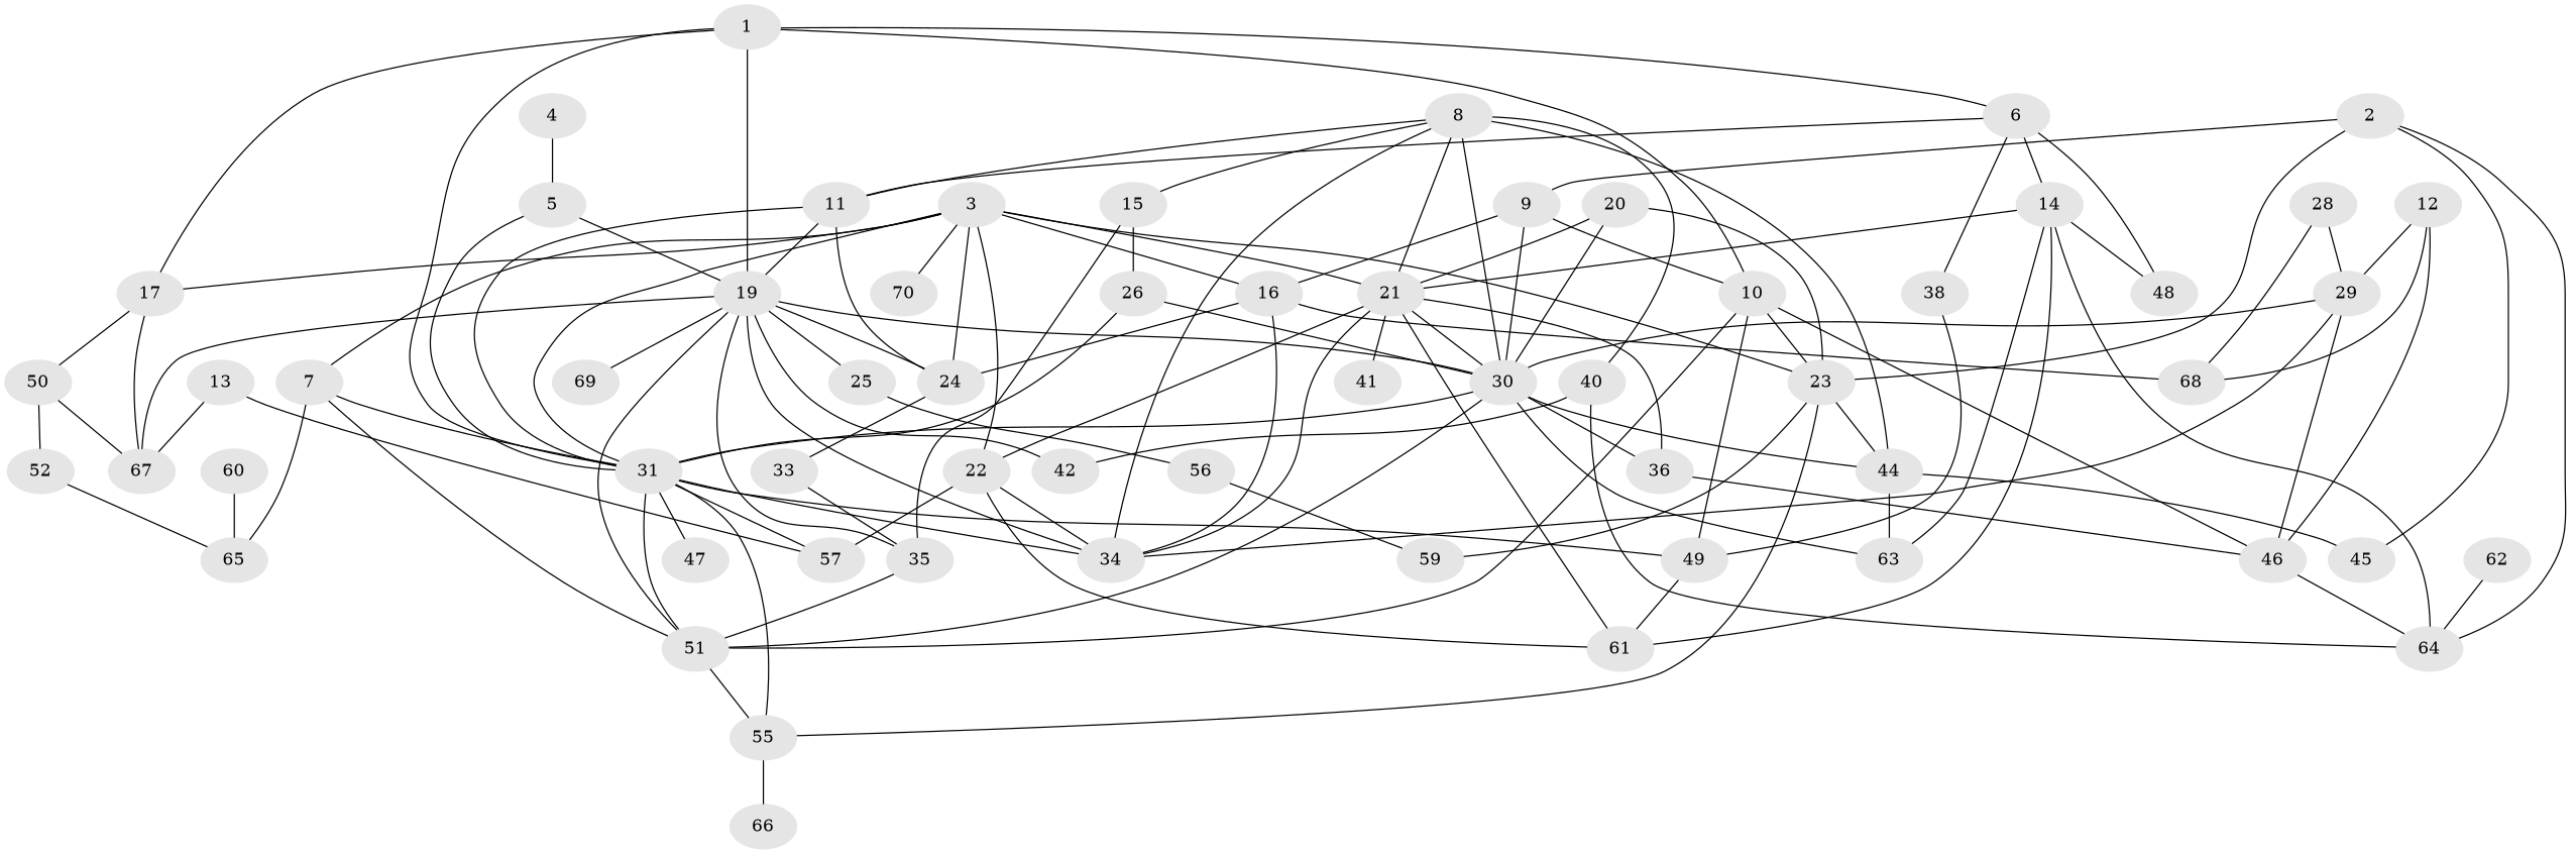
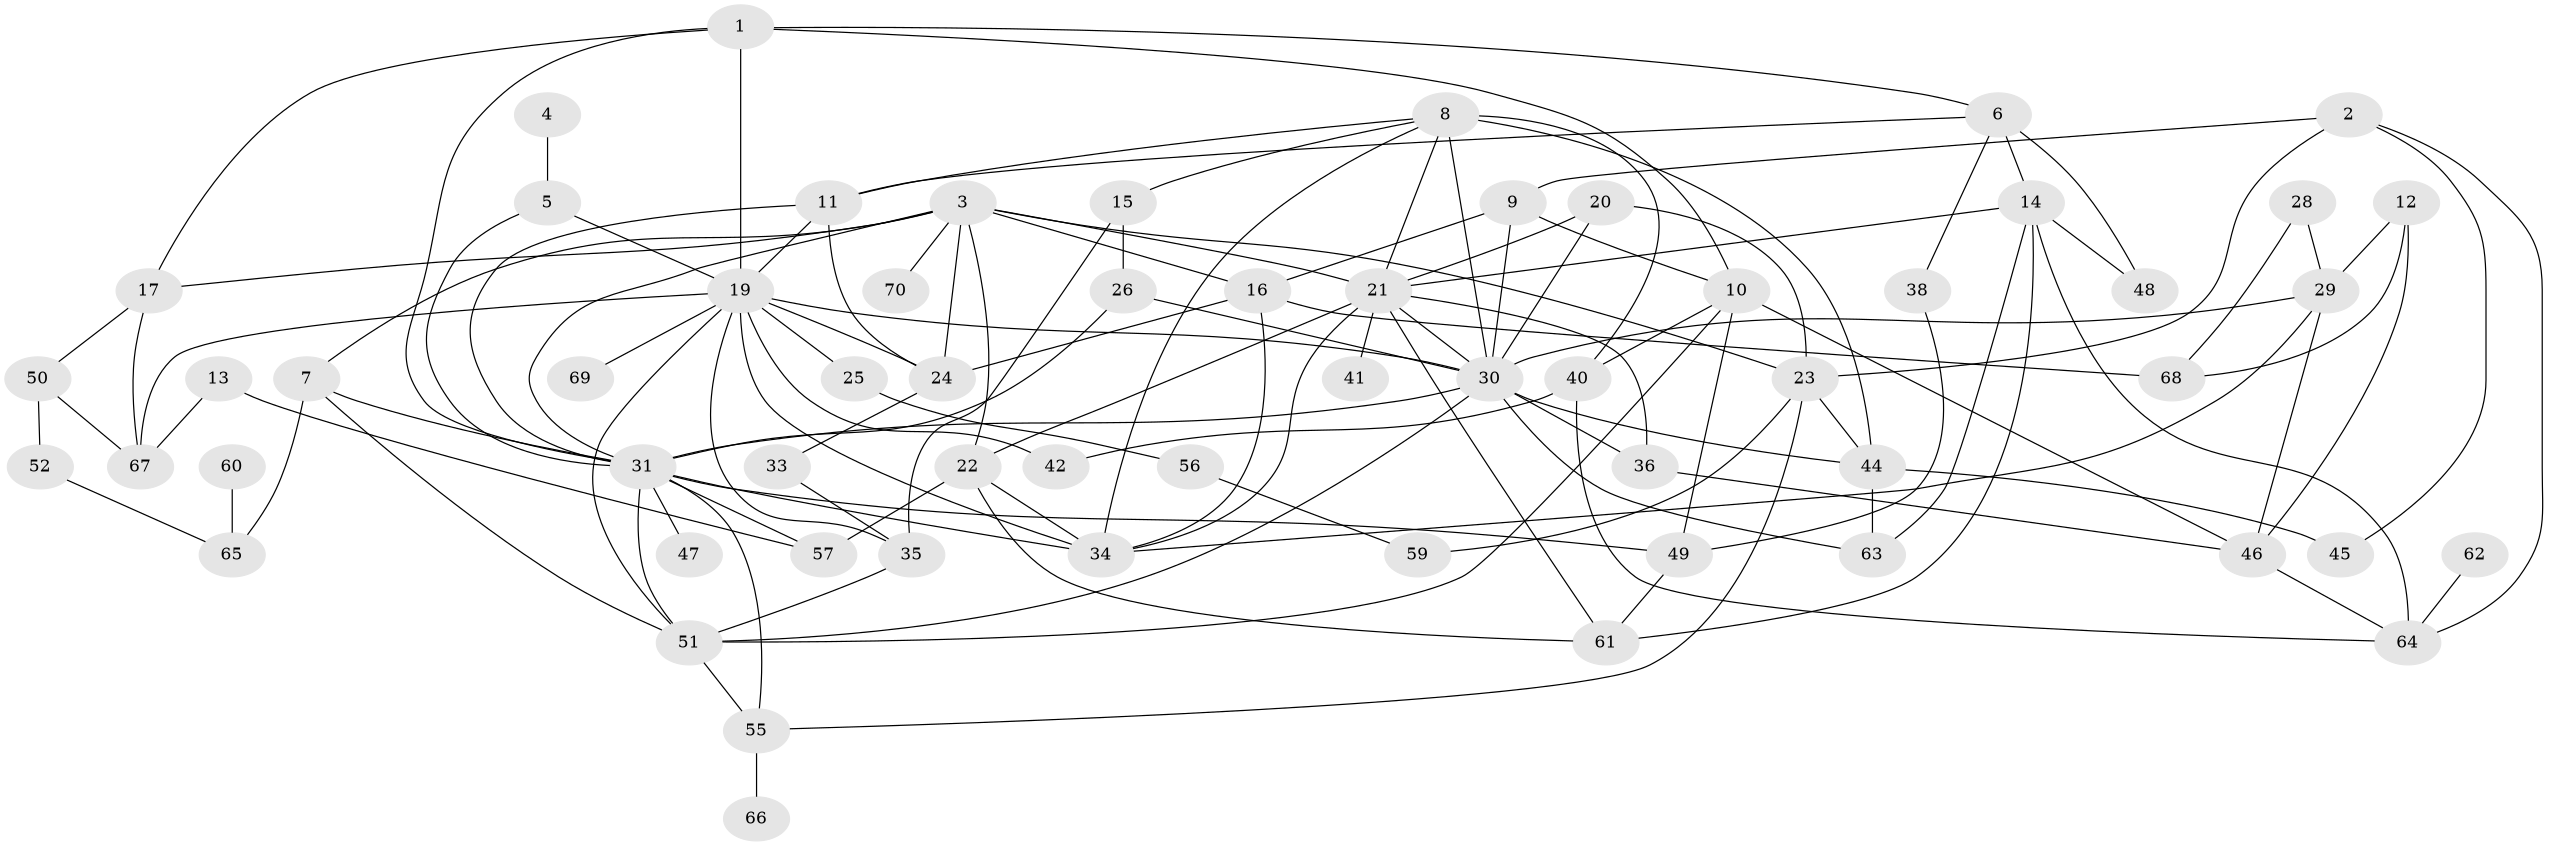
  graph {
    node [color=gray90 style=filled]
    edge [weight=1.0]
    1
    6
    10
    17
    n5 [label=19]
    31
    11
    14
    38
    48
    23
    51
    46
    49
    67
    50
    24
    30
    34
    35
    25
    42
    69
    57
    55
    47
    2
    9
    45
    64
    16
    44
    59
    3
    7
    21
    22
    70
    65
    68
    61
    36
    41
    33
    4
    5
    26
    63
    8
    15
    40
    12
    29
    13
    52
    56
    20
    66
    28
    60
    62
    1 -- 6
    1 -- 10
    1 -- 17
    1 -- n5
    1 -- 31
    6 -- 11
    6 -- 14 [weight=2.0]
    6 -- 38
    6 -- 48
-   10 -- 23
+   10 -- 40
    10 -- 51
    10 -- 46
    10 -- 49
    17 -- 67
    17 -- 50
    n5 -- 51
    n5 -- 67
    n5 -- 24
    n5 -- 30
    n5 -- 34
    n5 -- 35
    n5 -- 25
    n5 -- 42
    n5 -- 69
    31 -- 51
    31 -- 49
    31 -- 34 [weight=2.0]
    31 -- 57
    31 -- 55
    31 -- 47
    11 -- n5
    11 -- 31
    11 -- 24
    14 -- 48 [weight=3.0]
    14 -- 64
    14 -- 21
    14 -- 61
    14 -- 63
    38 -- 49
    23 -- 55
    23 -- 44
    23 -- 59
    51 -- 55
    46 -- 64
    49 -- 61
    50 -- 67
    50 -- 52
    24 -- 33
    30 -- 31
    30 -- 51 [weight=2.0]
    30 -- 44
    30 -- 36
    30 -- 63
    35 -- 51
    25 -- 56
    55 -- 66
    2 -- 23
    2 -- 9
    2 -- 45
    2 -- 64
    9 -- 10
    9 -- 30
    9 -- 16
    16 -- 24
    16 -- 34
    16 -- 68
    44 -- 45
    44 -- 63
    3 -- 17
    3 -- 31
    3 -- 23
    3 -- 24
    3 -- 16
    3 -- 7
    3 -- 21
    3 -- 22
    3 -- 70
    7 -- 31 [weight=2.0]
    7 -- 51
    7 -- 65
    21 -- 30
    21 -- 34
    21 -- 22
    21 -- 61
    21 -- 36
    21 -- 41
    22 -- 34
    22 -- 57
    22 -- 61
    36 -- 46 [weight=2.0]
    33 -- 35
    4 -- 5
    5 -- n5
    5 -- 31
    26 -- 31 [weight=2.0]
    26 -- 30
    8 -- 11
    8 -- 30 [weight=2.0]
    8 -- 34
    8 -- 44 [weight=2.0]
    8 -- 21
    8 -- 15
    8 -- 40
    15 -- 35
    15 -- 26
    40 -- 42
    40 -- 64
    12 -- 46 [weight=2.0]
    12 -- 68
    12 -- 29
    29 -- 46
    29 -- 30
    29 -- 34
    13 -- 67
    13 -- 57
    52 -- 65
    56 -- 59
    20 -- 23
    20 -- 30
    20 -- 21
    28 -- 68
    28 -- 29
    60 -- 65
    62 -- 64
  }
